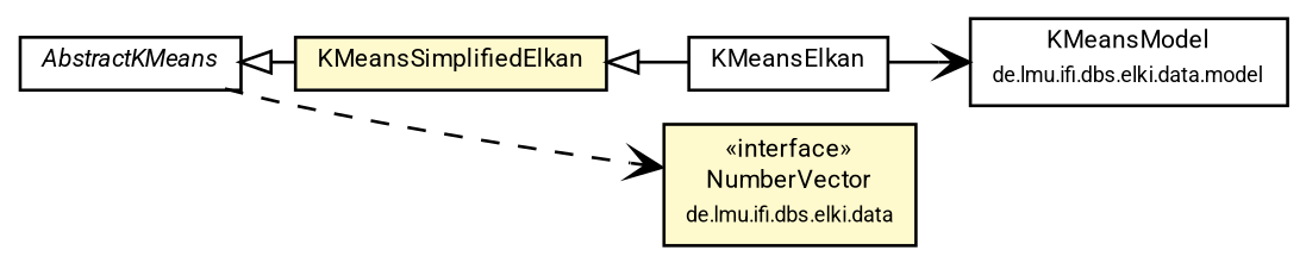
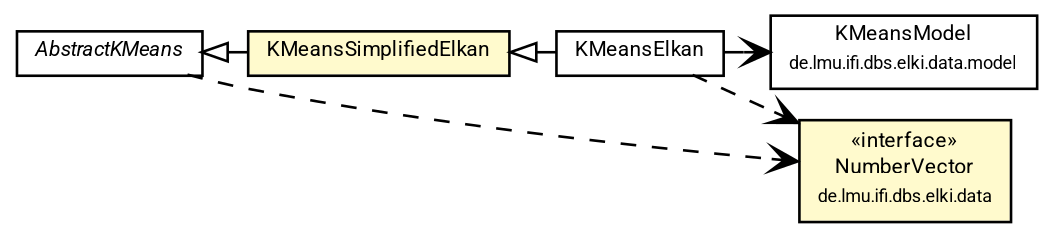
  digraph {
    nodesep=0.15
    rankdir=LR
    ranksep=0.25
    node [fontcolor=black fontname=Roboto fontsize=8 margin=0 shape=plaintext]
    edge [color=black fontname=Roboto fontsize=7 labelfontname=Roboto labelfontsize=7 weight=10 arrowhead=open]
    n1 [height=0 label=<<table title="de.lmu.ifi.dbs.elki.data.model.KMeansModel" border="0" cellborder="1" cellspacing="0" cellpadding="2" href="../../../data/model/KMeansModel.html" target="_parent"> 		<tr><td><table border="0" cellspacing="0" cellpadding="1"> 		<tr><td align="center" balign="center"> <font face="Roboto">KMeansModel</font> </td></tr> 		<tr><td align="center" balign="center"> <font face="Roboto" point-size="7.0">de.lmu.ifi.dbs.elki.data.model</font> </td></tr> 		</table></td></tr> 		</table>> width=0]
    n2 [height=0 label=<<table title="de.lmu.ifi.dbs.elki.algorithm.clustering.kmeans.AbstractKMeans" border="0" cellborder="1" cellspacing="0" cellpadding="2" href="AbstractKMeans.html" target="_parent"> 		<tr><td><table border="0" cellspacing="0" cellpadding="1"> 		<tr><td align="center" balign="center"> <font face="Roboto"><i>AbstractKMeans</i></font> </td></tr> 		</table></td></tr> 		</table>> width=0]
    n3 [height=0 label=<<table title="de.lmu.ifi.dbs.elki.algorithm.clustering.kmeans.KMeansSimplifiedElkan" border="0" cellborder="1" cellspacing="0" cellpadding="2" bgcolor="lemonChiffon" href="KMeansSimplifiedElkan.html" target="_parent"> 		<tr><td><table border="0" cellspacing="0" cellpadding="1"> 		<tr><td align="center" balign="center"> <font face="Roboto">KMeansSimplifiedElkan</font> </td></tr> 		</table></td></tr> 		</table>> width=0]
    n4 [height=0 label=<<table title="de.lmu.ifi.dbs.elki.data.NumberVector" border="0" cellborder="1" cellspacing="0" cellpadding="2" bgcolor="LemonChiffon" href="../../../data/NumberVector.html" target="_parent"> 		<tr><td><table border="0" cellspacing="0" cellpadding="1"> 		<tr><td align="center" balign="center"> &#171;interface&#187; </td></tr> 		<tr><td align="center" balign="center"> <font face="Roboto">NumberVector</font> </td></tr> 		<tr><td align="center" balign="center"> <font face="Roboto" point-size="7.0">de.lmu.ifi.dbs.elki.data</font> </td></tr> 		</table></td></tr> 		</table>> width=0]
    n5 [height=0 label=<<table title="de.lmu.ifi.dbs.elki.algorithm.clustering.kmeans.KMeansElkan" border="0" cellborder="1" cellspacing="0" cellpadding="2" href="KMeansElkan.html" target="_parent"> 		<tr><td><table border="0" cellspacing="0" cellpadding="1"> 		<tr><td align="center" balign="center"> <font face="Roboto">KMeansElkan</font> </td></tr> 		</table></td></tr> 		</table>> width=0]
    n2 -> n3 [arrowtail=empty dir=back arrowhead=""]
    n2 -> n4 [style=dashed weight=0]
    n3 -> n5 [arrowtail=empty dir=back arrowhead=""]
    n5 -> n1 [weight=1]
+   n5 -> n4 [style=dashed weight=0]
  }
